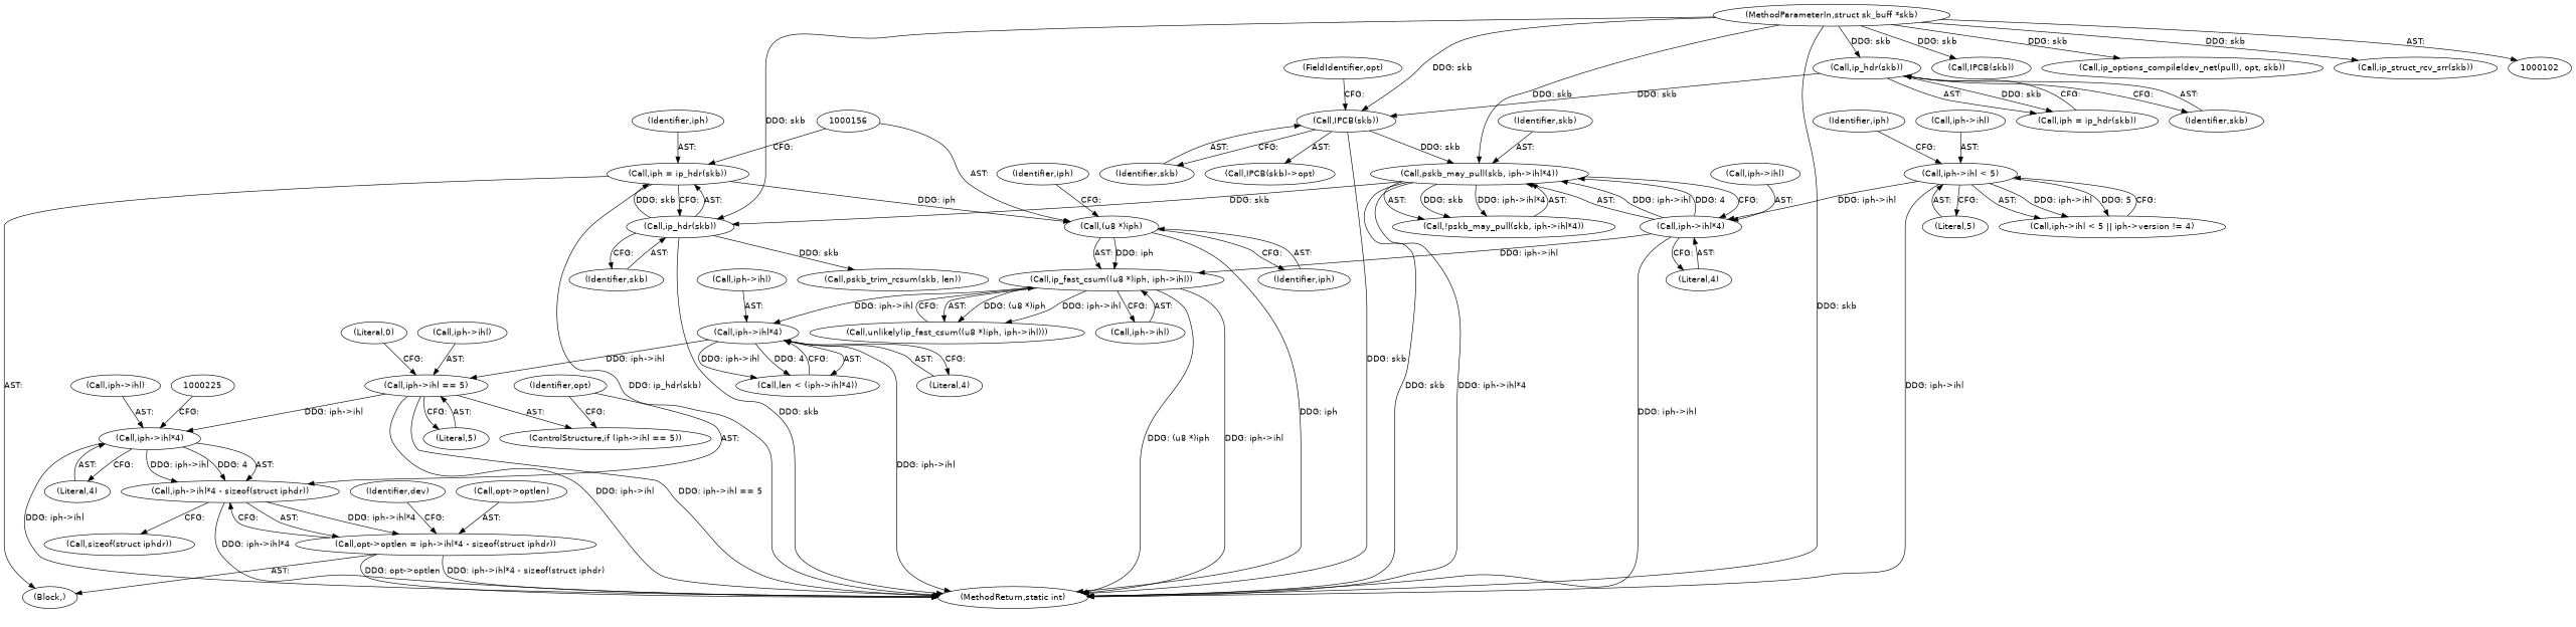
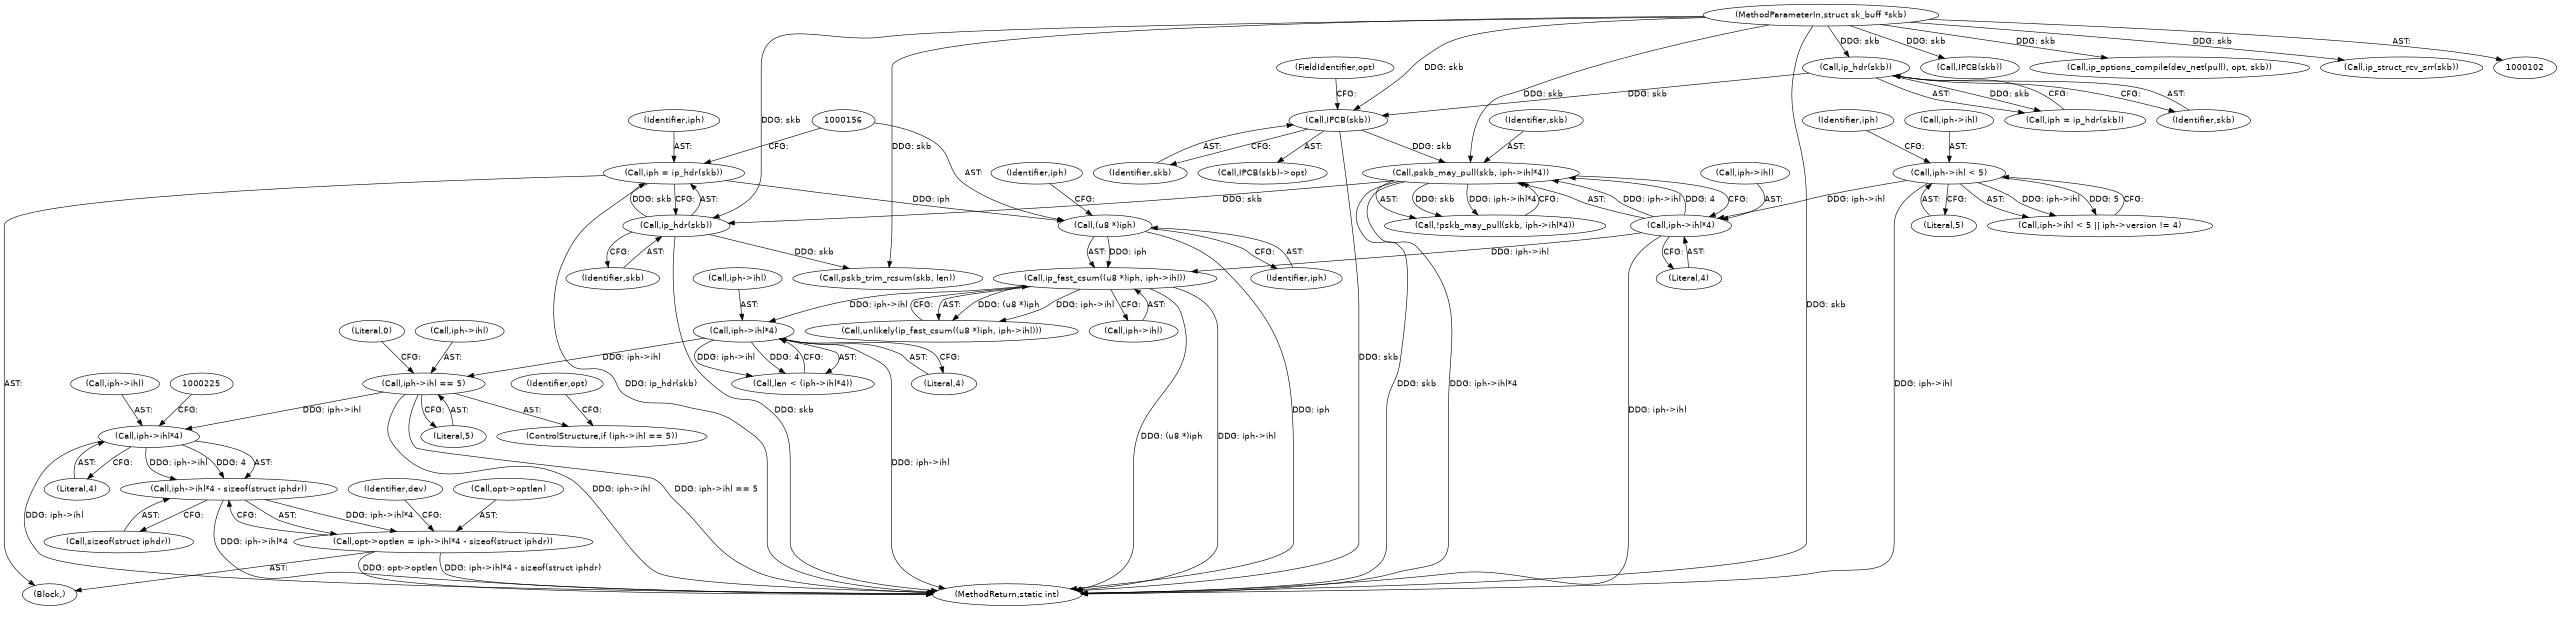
  digraph {
    fontname="DejaVu Sans"
    node [fontname="DejaVu Sans"]
    edge [fontname="DejaVu Sans"]
    n1 [label="(Call,iph->ihl*4 - sizeof(struct iphdr))"]
    n2 [label="(Call,opt->optlen = iph->ihl*4 - sizeof(struct iphdr))"]
    n3 [label="(MethodReturn,static int)"]
    n4 [label="(Call,sizeof(struct iphdr))"]
    n5 [label="(Block,)"]
    n6 [label="(Call,iph->ihl*4)"]
    n7 [label="(Literal,4)"]
    n8 [label="(Call,iph->ihl == 5)"]
    n9 [label="(ControlStructure,if (iph->ihl == 5))"]
    n10 [label="(Literal,5)"]
    n11 [label="(Call,iph->ihl*4)"]
    n12 [label="(Literal,4)"]
    n13 [label="(Call,len < (iph->ihl*4))"]
    n14 [label="(Call,ip_fast_csum((u8 *)iph, iph->ihl))"]
    n15 [label="(Call,unlikely(ip_fast_csum((u8 *)iph, iph->ihl)))"]
    n16 [label="(Call,iph->ihl)"]
    n17 [label="(Call,(u8 *)iph)"]
    n18 [label="(Identifier,iph)"]
    n19 [label="(Call,iph = ip_hdr(skb))"]
    n20 [label="(Call,ip_hdr(skb))"]
    n21 [label="(Identifier,skb)"]
    n22 [label="(Call,pskb_trim_rcsum(skb, len))"]
    n23 [label="(Call,pskb_may_pull(skb, iph->ihl*4))"]
    n24 [label="(Call,iph->ihl*4)"]
    n25 [label="(Call,!pskb_may_pull(skb, iph->ihl*4))"]
    n26 [label="(Literal,4)"]
    n27 [label="(Call,IPCB(skb))"]
    n28 [label="(Call,IPCB(skb)->opt)"]
    n29 [label="(Identifier,skb)"]
    n30 [label="(Call,ip_hdr(skb))"]
    n31 [label="(Call,iph = ip_hdr(skb))"]
    n32 [label="(Identifier,skb)"]
    n33 [label="(MethodParameterIn,struct sk_buff *skb)"]
    n34 [label="(Call,IPCB(skb))"]
    n35 [label="(Call,ip_options_compile(dev_net(pull), opt, skb))"]
    n36 [label="(Call,ip_struct_rcv_srr(skb))"]
    1000102
    n38 [label="(Call,iph->ihl < 5)"]
    n39 [label="(Call,iph->ihl < 5 || iph->version != 4)"]
    n40 [label="(Literal,5)"]
    n41 [label="(Call,iph->ihl)"]
    n42 [label="(Call,iph->ihl)"]
    n43 [label="(FieldIdentifier,opt)"]
    n44 [label="(Identifier,opt)"]
    n45 [label="(Call,iph->ihl)"]
    n46 [label="(Call,opt->optlen)"]
    n47 [label="(Identifier,iph)"]
    n48 [label="(Identifier,iph)"]
    n49 [label="(Identifier,dev)"]
    n50 [label="(Literal,0)"]
    n51 [label="(Identifier,skb)"]
    n52 [label="(Call,iph->ihl)"]
    n53 [label="(Call,iph->ihl)"]
    n54 [label="(Identifier,iph)"]
    1000225
    1000156
    n1 -> n2 [label="AST: "]
    n1 -> n2 [label="DDG: iph->ihl*4"]
    n1 -> n3 [label="DDG: iph->ihl*4"]
    n1 -> n4 [label="CFG: "]
    n2 -> n1 [label="CFG: "]
    n2 -> n3 [label="DDG: iph->ihl*4 - sizeof(struct iphdr)"]
    n2 -> n3 [label="DDG: opt->optlen"]
    n2 -> n5 [label="AST: "]
-   n44 -> n1 [label="AST: "]
+   n4 -> n1 [label="AST: "]
    n6 -> n1 [label="AST: "]
    n6 -> n1 [label="DDG: iph->ihl"]
    n6 -> n1 [label="DDG: 4"]
    n6 -> n3 [label="DDG: iph->ihl"]
    n6 -> n7 [label="CFG: "]
    n7 -> n6 [label="AST: "]
    n8 -> n3 [label="DDG: iph->ihl"]
    n8 -> n3 [label="DDG: iph->ihl == 5"]
    n8 -> n6 [label="DDG: iph->ihl"]
    n8 -> n9 [label="AST: "]
    n8 -> n10 [label="CFG: "]
    n10 -> n8 [label="AST: "]
    n11 -> n3 [label="DDG: iph->ihl"]
    n11 -> n8 [label="DDG: iph->ihl"]
    n11 -> n12 [label="CFG: "]
    n11 -> n13 [label="AST: "]
    n11 -> n13 [label="DDG: iph->ihl"]
    n11 -> n13 [label="DDG: 4"]
    n12 -> n11 [label="AST: "]
    n13 -> n11 [label="CFG: "]
    n14 -> n3 [label="DDG: (u8 *)iph"]
    n14 -> n3 [label="DDG: iph->ihl"]
    n14 -> n11 [label="DDG: iph->ihl"]
    n14 -> n15 [label="AST: "]
    n14 -> n15 [label="DDG: (u8 *)iph"]
    n14 -> n15 [label="DDG: iph->ihl"]
    n14 -> n16 [label="CFG: "]
    n15 -> n14 [label="CFG: "]
    n16 -> n14 [label="AST: "]
    n17 -> n3 [label="DDG: iph"]
    n17 -> n14 [label="AST: "]
    n17 -> n14 [label="DDG: iph"]
    n17 -> n18 [label="CFG: "]
    n18 -> n17 [label="AST: "]
    n19 -> n3 [label="DDG: ip_hdr(skb)"]
    n19 -> n5 [label="AST: "]
    n19 -> n17 [label="DDG: iph"]
    n19 -> n20 [label="CFG: "]
    n20 -> n3 [label="DDG: skb"]
    n20 -> n19 [label="AST: "]
    n20 -> n19 [label="DDG: skb"]
    n20 -> n21 [label="CFG: "]
    n20 -> n22 [label="DDG: skb"]
    n21 -> n20 [label="AST: "]
    n23 -> n3 [label="DDG: iph->ihl*4"]
    n23 -> n3 [label="DDG: skb"]
    n23 -> n20 [label="DDG: skb"]
    n23 -> n24 [label="CFG: "]
    n23 -> n25 [label="AST: "]
    n23 -> n25 [label="DDG: skb"]
    n23 -> n25 [label="DDG: iph->ihl*4"]
    n24 -> n3 [label="DDG: iph->ihl"]
    n24 -> n14 [label="DDG: iph->ihl"]
    n24 -> n23 [label="AST: "]
    n24 -> n23 [label="DDG: iph->ihl"]
    n24 -> n23 [label="DDG: 4"]
    n24 -> n26 [label="CFG: "]
-   n25 -> n23 [label="AST: "]
+   n25 -> n23 [label="CFG: "]
    n26 -> n24 [label="AST: "]
    n27 -> n3 [label="DDG: skb"]
    n27 -> n23 [label="DDG: skb"]
    n27 -> n28 [label="AST: "]
    n27 -> n29 [label="CFG: "]
    n29 -> n27 [label="AST: "]
    n30 -> n27 [label="DDG: skb"]
    n30 -> n31 [label="AST: "]
    n30 -> n31 [label="DDG: skb"]
    n30 -> n32 [label="CFG: "]
    n31 -> n30 [label="CFG: "]
    n32 -> n30 [label="AST: "]
    n33 -> n3 [label="DDG: skb"]
    n33 -> n20 [label="DDG: skb"]
+   n33 -> n22 [label="DDG: skb"]
    n33 -> n23 [label="DDG: skb"]
    n33 -> n27 [label="DDG: skb"]
    n33 -> n30 [label="DDG: skb"]
    n33 -> n34 [label="DDG: skb"]
    n33 -> n35 [label="DDG: skb"]
    n33 -> n36 [label="DDG: skb"]
    n33 -> 1000102 [label="AST: "]
    n38 -> n3 [label="DDG: iph->ihl"]
    n38 -> n24 [label="DDG: iph->ihl"]
    n38 -> n39 [label="AST: "]
    n38 -> n39 [label="DDG: iph->ihl"]
    n38 -> n39 [label="DDG: 5"]
    n38 -> n40 [label="CFG: "]
    n39 -> n38 [label="CFG: "]
    n40 -> n38 [label="AST: "]
    n41 -> n8 [label="AST: "]
    n42 -> n11 [label="AST: "]
    n43 -> n27 [label="CFG: "]
    n44 -> n9 [label="CFG: "]
    n45 -> n6 [label="AST: "]
    n46 -> n2 [label="AST: "]
    n47 -> n19 [label="AST: "]
    n48 -> n17 [label="CFG: "]
    n49 -> n2 [label="CFG: "]
    n50 -> n8 [label="CFG: "]
    n51 -> n23 [label="AST: "]
    n52 -> n24 [label="AST: "]
    n53 -> n38 [label="AST: "]
    n54 -> n38 [label="CFG: "]
    1000225 -> n6 [label="CFG: "]
    1000156 -> n17 [label="AST: "]
    1000156 -> n19 [label="CFG: "]
  }
